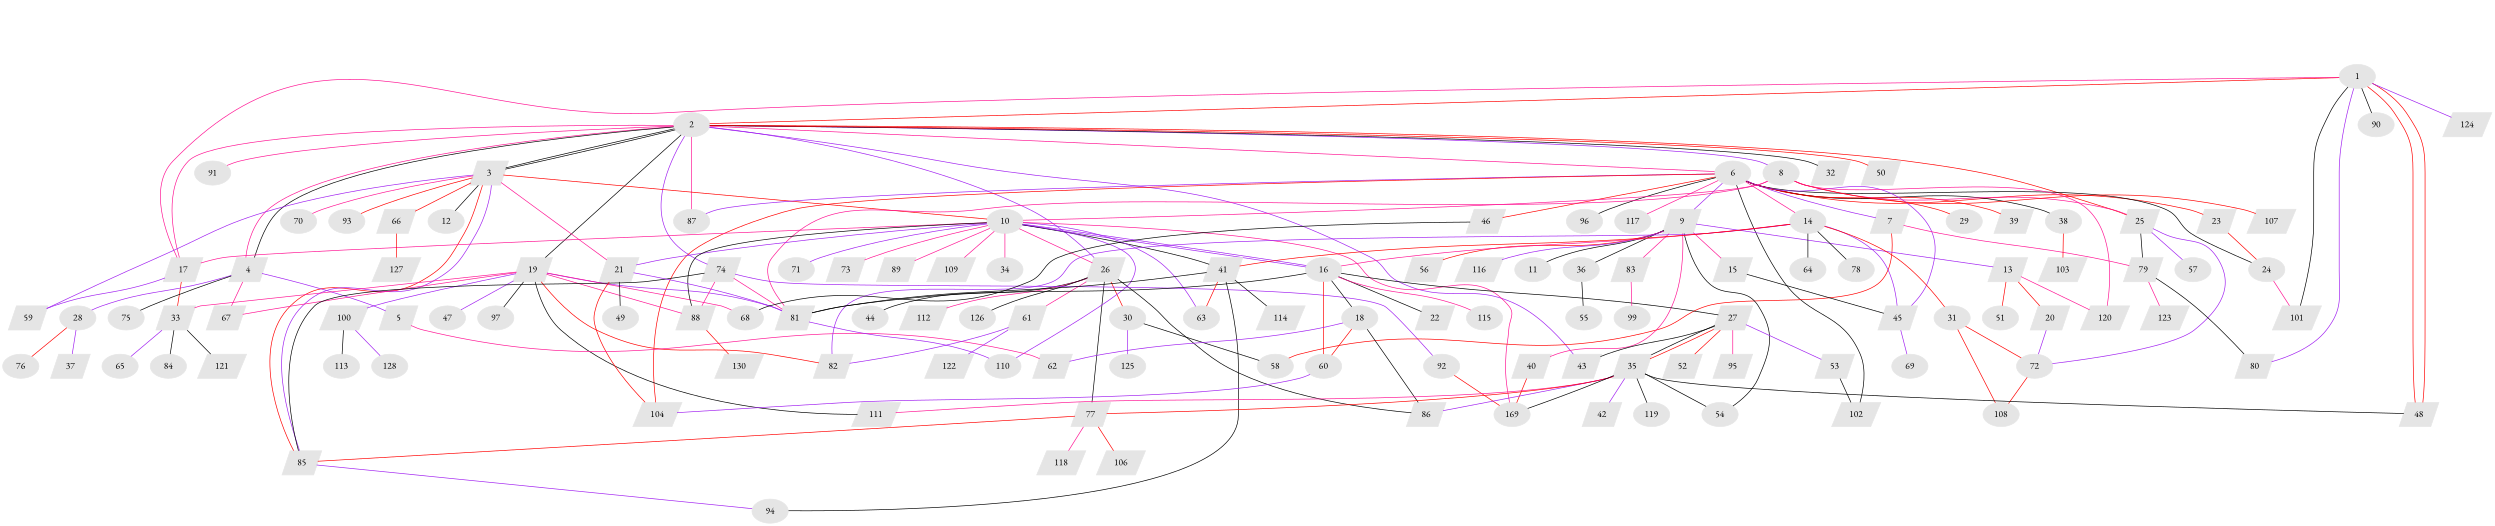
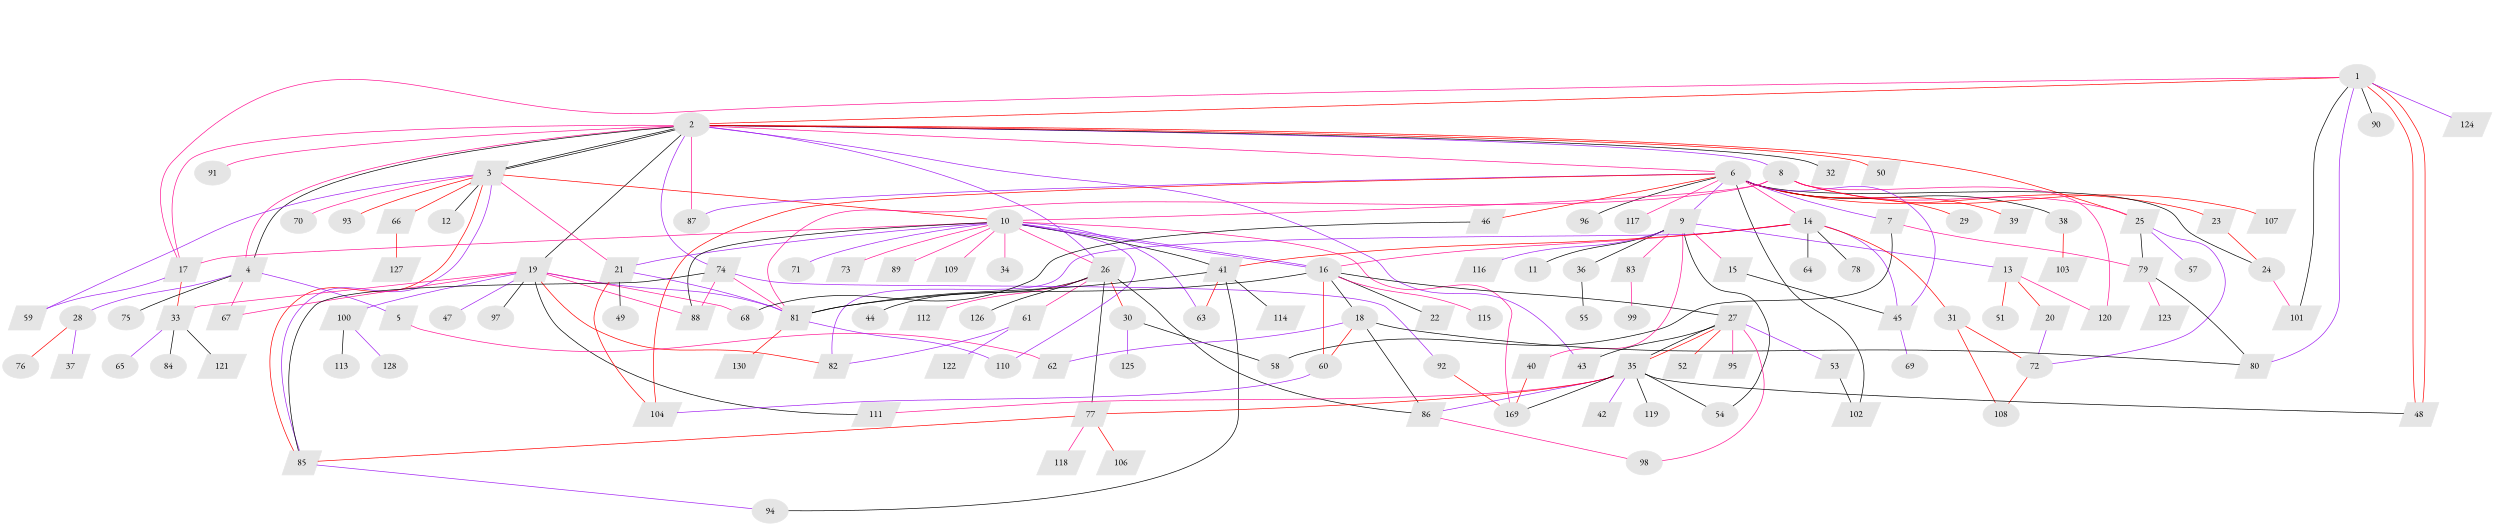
  graph {
    fontname="EB Garamond"
    node [color=gray90 fontname="EB Garamond" shape=parallelogram style=filled]
    edge [color=black fontname="EB Garamond"]
    1 [shape=ellipse]
    2 [shape=ellipse]
    17
    48
    80
    90 [shape=ellipse]
    101
    124
    3
    4
    6 [shape=ellipse]
    8 [shape=ellipse]
    19
    25
    26
    32
    43
    50
    74
    87 [shape=ellipse]
    91 [shape=ellipse]
    59
    33
    10 [shape=ellipse]
    12 [shape=ellipse]
    21
    66
    70 [shape=ellipse]
    85
    93 [shape=ellipse]
    5
    28 [shape=ellipse]
    67
    75 [shape=ellipse]
    7
    9
    14 [shape=ellipse]
    23
    24 [shape=ellipse]
    29 [shape=ellipse]
    38 [shape=ellipse]
    39
    45
    46
    96 [shape=ellipse]
    102
    104
    117 [shape=ellipse]
    81
    107
    120
    88
    82
    47 [shape=ellipse]
    68 [shape=ellipse]
    97 [shape=ellipse]
    100
    111
    79
    72 [shape=ellipse]
    57 [shape=ellipse]
    86
    30 [shape=ellipse]
    44 [shape=ellipse]
    61
    77
    112
    126 [shape=ellipse]
    92 [shape=ellipse]
    16 [shape=ellipse]
    34 [shape=ellipse]
    41
    63 [shape=ellipse]
    71 [shape=ellipse]
    73
    89
    109
    110 [shape=ellipse]
    n79 [label=169 shape=ellipse]
    49 [shape=ellipse]
    127
    94 [shape=ellipse]
    62
    37
    76 [shape=ellipse]
    58 [shape=ellipse]
    11 [shape=ellipse]
    13
    15
    36 [shape=ellipse]
    40
    54 [shape=ellipse]
-   56
    83
    116
    31 [shape=ellipse]
    64 [shape=ellipse]
    78 [shape=ellipse]
    103
    69 [shape=ellipse]
    123
    20
    51 [shape=ellipse]
    55 [shape=ellipse]
    99 [shape=ellipse]
    18 [shape=ellipse]
    22
    27
    60 [shape=ellipse]
    115 [shape=ellipse]
    114
    130
    108 [shape=ellipse]
    35
    52
    53
    95
+   98 [shape=ellipse]
    65 [shape=ellipse]
    84 [shape=ellipse]
    121
    113 [shape=ellipse]
    128 [shape=ellipse]
    125 [shape=ellipse]
    122
    106
    118
    42
    119 [shape=ellipse]
    1 -- 2 [color=red]
    1 -- 17 [color=deeppink]
    1 -- 48 [color=red]
    1 -- 48 [color=red]
    1 -- 80 [color=purple]
    1 -- 90
    1 -- 101
    1 -- 124 [color=purple]
    2 -- 17 [color=deeppink]
    2 -- 3
    2 -- 3
    2 -- 4 [color=deeppink]
    2 -- 4
    2 -- 6 [color=deeppink]
    2 -- 8 [color=purple]
    2 -- 19
    2 -- 25 [color=red]
    2 -- 26 [color=purple]
    2 -- 32
    2 -- 43 [color=purple]
    2 -- 50 [color=red]
    2 -- 74 [color=purple]
    2 -- 87 [color=deeppink]
    2 -- 91 [color=deeppink]
    17 -- 59 [color=purple]
    17 -- 33 [color=red]
    3 -- 59 [color=purple]
    3 -- 10 [color=red]
    3 -- 12
    3 -- 21 [color=deeppink]
    3 -- 66 [color=red]
    3 -- 70 [color=deeppink]
    3 -- 85 [color=red]
    3 -- 85 [color=purple]
    3 -- 93 [color=red]
    4 -- 5 [color=purple]
    4 -- 28 [color=purple]
    4 -- 67 [color=deeppink]
    4 -- 75
    6 -- 87 [color=purple]
    6 -- 7 [color=purple]
    6 -- 9 [color=purple]
    6 -- 14 [color=deeppink]
    6 -- 23 [color=red]
    6 -- 24
    6 -- 29 [color=red]
    6 -- 38
    6 -- 39 [color=red]
    6 -- 45 [color=purple]
    6 -- 46 [color=red]
    6 -- 96
    6 -- 102
    6 -- 104 [color=red]
    6 -- 117 [color=deeppink]
    8 -- 25 [color=deeppink]
    8 -- 10 [color=deeppink]
    8 -- 81 [color=deeppink]
    8 -- 107 [color=red]
    8 -- 120 [color=deeppink]
    19 -- 33 [color=deeppink]
    19 -- 67 [color=deeppink]
    19 -- 81 [color=purple]
    19 -- 88 [color=deeppink]
    19 -- 82 [color=red]
    19 -- 47 [color=purple]
    19 -- 68 [color=deeppink]
    19 -- 97
    19 -- 100 [color=purple]
    19 -- 111
    25 -- 79
    25 -- 72 [color=purple]
    25 -- 57 [color=purple]
    26 -- 86
    26 -- 30 [color=red]
    26 -- 44
    26 -- 61 [color=deeppink]
    26 -- 77
    26 -- 112 [color=deeppink]
    26 -- 126
    74 -- 85
    74 -- 81 [color=deeppink]
    74 -- 88 [color=deeppink]
    74 -- 92 [color=purple]
    33 -- 65 [color=purple]
    33 -- 84
    33 -- 121
    10 -- 17 [color=deeppink]
    10 -- 26 [color=deeppink]
    10 -- 21 [color=purple]
    10 -- 88
    10 -- 16 [color=purple]
    10 -- 16 [color=purple]
    10 -- 34 [color=deeppink]
    10 -- 41
    10 -- 63 [color=purple]
    10 -- 71 [color=purple]
    10 -- 73 [color=deeppink]
    10 -- 89 [color=deeppink]
    10 -- 109 [color=deeppink]
    10 -- 110 [color=purple]
    10 -- n79 [color=deeppink]
    21 -- 104 [color=red]
    21 -- 81 [color=purple]
    21 -- 49
    66 -- 127 [color=red]
    85 -- 94 [color=purple]
    5 -- 62 [color=deeppink]
    28 -- 37 [color=purple]
    28 -- 76 [color=red]
    7 -- 79 [color=deeppink]
-   7 -- 58 [color=red]
+   7 -- 58
    9 -- 11
    9 -- 13 [color=purple]
    9 -- 15 [color=deeppink]
    9 -- 36
    9 -- 40 [color=deeppink]
    9 -- 54
-   9 -- 56 [color=red]
    9 -- 83 [color=deeppink]
    9 -- 116 [color=purple]
    14 -- 45 [color=purple]
    14 -- 82 [color=purple]
    14 -- 16 [color=deeppink]
    14 -- 41 [color=red]
    14 -- 31 [color=red]
    14 -- 64
    14 -- 78
    23 -- 24 [color=red]
    24 -- 101 [color=deeppink]
    38 -- 103 [color=red]
    45 -- 69 [color=purple]
    46 -- 68
    81 -- 110 [color=purple]
-   88 -- 130 [color=red]
+   81 -- 130 [color=red]
    100 -- 113
    100 -- 128 [color=purple]
    79 -- 80
    79 -- 123 [color=deeppink]
    72 -- 108 [color=red]
+   86 -- 98 [color=deeppink]
    30 -- 58
    30 -- 125 [color=purple]
    61 -- 82 [color=purple]
    61 -- 122 [color=purple]
    77 -- 85 [color=red]
    77 -- 106 [color=red]
    77 -- 118 [color=deeppink]
    92 -- n79 [color=red]
    16 -- 81
    16 -- 18
    16 -- 22
    16 -- 27
    16 -- 60 [color=red]
    16 -- 115 [color=deeppink]
    41 -- 81
    41 -- 63 [color=red]
    41 -- 94
    41 -- 114
    13 -- 120 [color=deeppink]
    13 -- 20 [color=red]
    13 -- 51 [color=red]
    15 -- 45
    36 -- 55
    40 -- n79 [color=red]
    83 -- 99 [color=deeppink]
    31 -- 72 [color=red]
    31 -- 108 [color=red]
    20 -- 72 [color=purple]
+   18 -- 80
    18 -- 86
    18 -- 62 [color=purple]
    18 -- 60 [color=red]
    27 -- 43
    27 -- 35
    27 -- 35 [color=red]
    27 -- 52 [color=red]
    27 -- 53 [color=purple]
    27 -- 95 [color=deeppink]
+   27 -- 98 [color=deeppink]
    60 -- 104 [color=purple]
    35 -- 48
    35 -- 111 [color=deeppink]
    35 -- 86 [color=purple]
    35 -- 77 [color=red]
    35 -- n79
    35 -- 54
    35 -- 42 [color=purple]
    35 -- 119
    53 -- 102
  }
